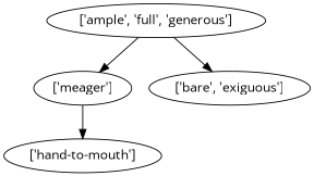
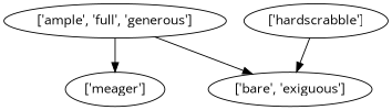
  strict digraph {
    fontname="Open Sans"
    node [fontname="Open Sans"]
    edge [fontname="Open Sans"]
    "['ample', 'full', 'generous']"
    "['meager']"
    "['bare', 'exiguous']"
-   "['hand-to-mouth']"
+   "['hardscrabble']"
    "['ample', 'full', 'generous']" -> "['meager']"
    "['ample', 'full', 'generous']" -> "['bare', 'exiguous']"
-   "['meager']" -> "['hand-to-mouth']"
+   "['hardscrabble']" -> "['bare', 'exiguous']"
  }
